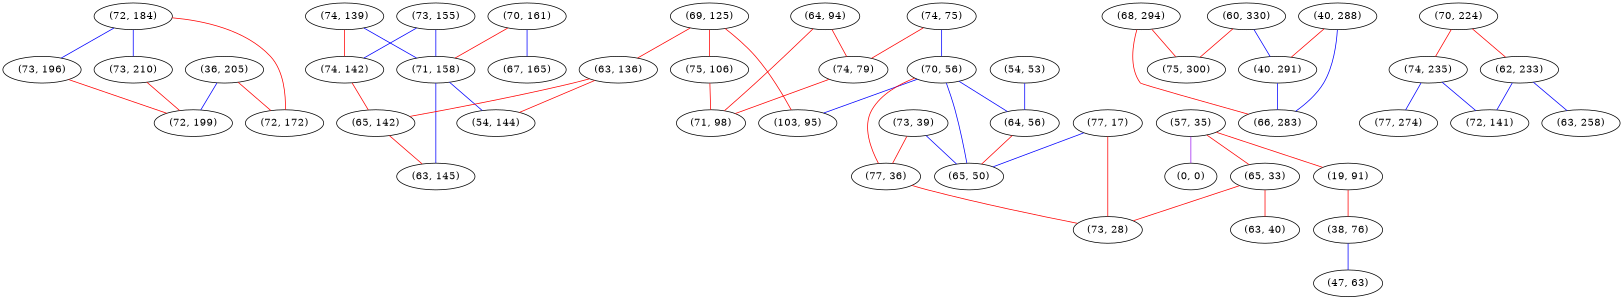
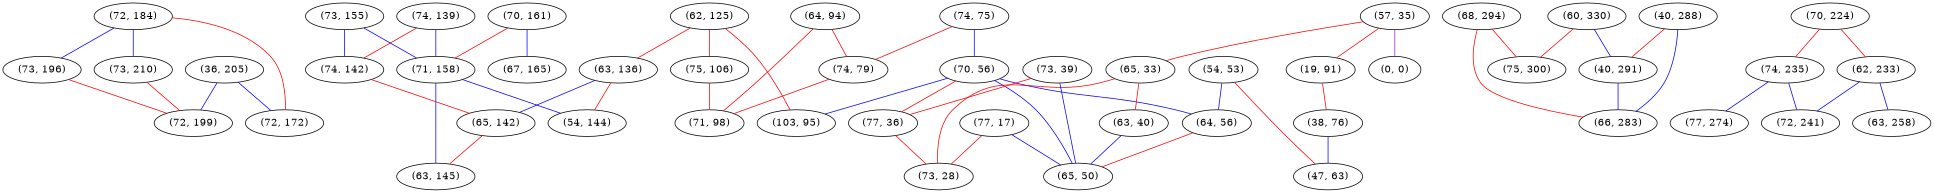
  graph {
    edge [color=red weight=1]
    "(72, 184)"
    "(73, 196)"
    "(73, 210)"
    "(72, 172)"
    "(72, 199)"
    "(74, 75)"
    "(70, 56)"
    "(74, 79)"
    "(103, 95)"
    "(65, 50)"
    "(77, 36)"
    "(64, 56)"
    "(71, 98)"
    "(68, 294)"
    "(75, 300)"
    "(66, 283)"
    "(70, 161)"
    "(71, 158)"
    "(67, 165)"
    "(54, 144)"
    "(63, 145)"
    "(40, 288)"
    "(40, 291)"
    "(70, 224)"
    "(74, 235)"
    "(62, 233)"
    "(77, 274)"
-   "(72, 241)" [label="(72, 141)"]
+   "(72, 241)"
    "(63, 258)"
    "(36, 205)"
    "(74, 139)"
    "(74, 142)"
    "(65, 142)"
    "(57, 35)"
    "(19, 91)"
    "(0, 0)"
    "(65, 33)"
    "(38, 76)"
    "(73, 28)"
    "(63, 40)"
-   "(69, 125)"
+   "(69, 125)" [label="(62, 125)"]
    "(75, 106)"
    "(63, 136)"
    "(73, 39)"
    "(73, 155)"
    "(60, 330)"
    "(47, 63)"
    "(54, 53)"
    "(77, 17)"
    "(64, 94)"
    "(72, 184)" -- "(73, 196)" [color=blue weight=3]
    "(72, 184)" -- "(73, 210)" [color=blue weight=3]
    "(72, 184)" -- "(72, 172)"
    "(73, 196)" -- "(72, 199)"
    "(73, 210)" -- "(72, 199)"
    "(74, 75)" -- "(70, 56)" [color=blue weight=3]
    "(74, 75)" -- "(74, 79)"
    "(70, 56)" -- "(103, 95)" [color=blue weight=3]
    "(70, 56)" -- "(65, 50)" [color=blue weight=3]
    "(70, 56)" -- "(77, 36)"
    "(70, 56)" -- "(64, 56)" [color=blue weight=3]
    "(74, 79)" -- "(71, 98)"
    "(77, 36)" -- "(73, 28)"
    "(64, 56)" -- "(65, 50)"
    "(68, 294)" -- "(75, 300)"
    "(68, 294)" -- "(66, 283)"
    "(70, 161)" -- "(71, 158)"
    "(70, 161)" -- "(67, 165)" [color=blue weight=3]
    "(71, 158)" -- "(54, 144)" [color=blue weight=3]
    "(71, 158)" -- "(63, 145)" [color=blue weight=3]
    "(40, 288)" -- "(66, 283)" [color=blue weight=3]
    "(40, 288)" -- "(40, 291)"
    "(40, 291)" -- "(66, 283)" [color=blue weight=3]
    "(70, 224)" -- "(74, 235)"
    "(70, 224)" -- "(62, 233)"
    "(74, 235)" -- "(77, 274)" [color=blue weight=3]
    "(74, 235)" -- "(72, 241)" [color=blue weight=3]
    "(62, 233)" -- "(72, 241)" [color=blue weight=3]
    "(62, 233)" -- "(63, 258)" [color=blue weight=3]
-   "(36, 205)" -- "(72, 172)"
+   "(36, 205)" -- "(72, 172)" [color=blue]
    "(36, 205)" -- "(72, 199)" [color=blue weight=3]
    "(74, 139)" -- "(71, 158)" [color=blue weight=3]
    "(74, 139)" -- "(74, 142)"
    "(74, 142)" -- "(65, 142)"
    "(65, 142)" -- "(63, 145)"
    "(57, 35)" -- "(19, 91)"
    "(57, 35)" -- "(0, 0)" [color=purple weight=4]
    "(57, 35)" -- "(65, 33)"
    "(19, 91)" -- "(38, 76)"
    "(65, 33)" -- "(73, 28)"
    "(65, 33)" -- "(63, 40)"
    "(38, 76)" -- "(47, 63)" [color=blue weight=3]
+   "(63, 40)" -- "(65, 50)" [color=blue weight=3]
    "(69, 125)" -- "(103, 95)"
    "(69, 125)" -- "(75, 106)"
    "(69, 125)" -- "(63, 136)"
    "(75, 106)" -- "(71, 98)"
    "(63, 136)" -- "(54, 144)"
-   "(63, 136)" -- "(65, 142)"
+   "(63, 136)" -- "(65, 142)" [color=blue]
    "(73, 39)" -- "(65, 50)" [color=blue weight=3]
    "(73, 39)" -- "(77, 36)"
    "(73, 155)" -- "(71, 158)" [color=blue weight=3]
    "(73, 155)" -- "(74, 142)" [color=blue]
    "(60, 330)" -- "(75, 300)"
    "(60, 330)" -- "(40, 291)" [color=blue weight=3]
    "(54, 53)" -- "(64, 56)" [color=blue weight=3]
+   "(54, 53)" -- "(47, 63)"
    "(77, 17)" -- "(65, 50)" [color=blue weight=3]
    "(77, 17)" -- "(73, 28)"
    "(64, 94)" -- "(74, 79)"
    "(64, 94)" -- "(71, 98)"
  }
